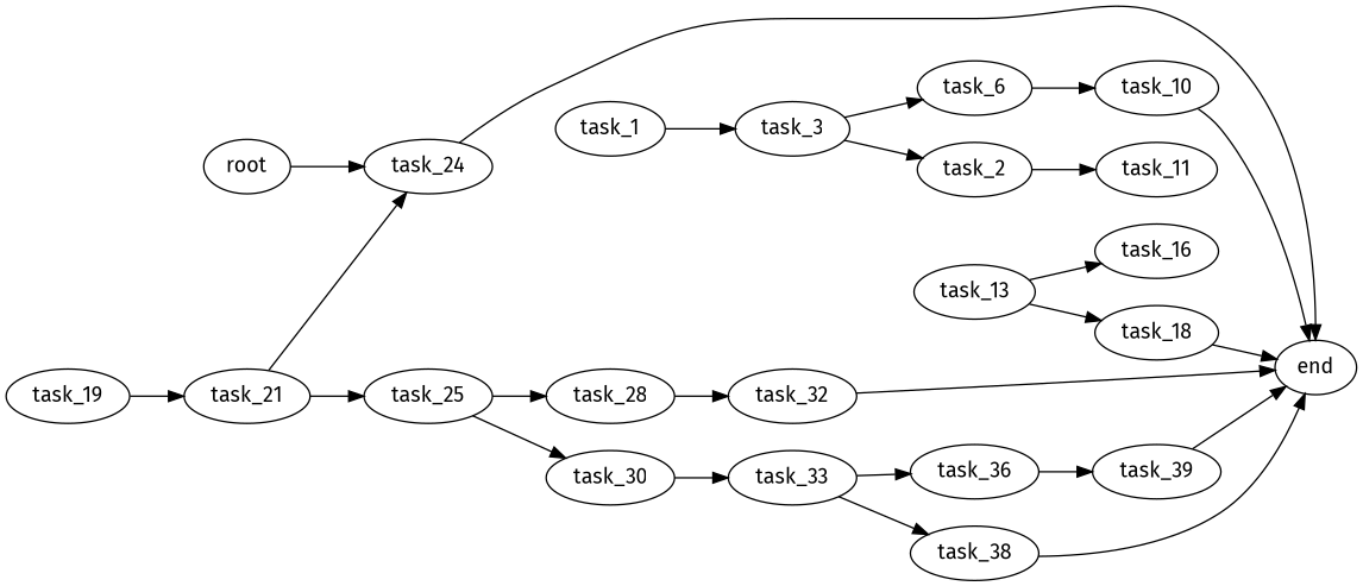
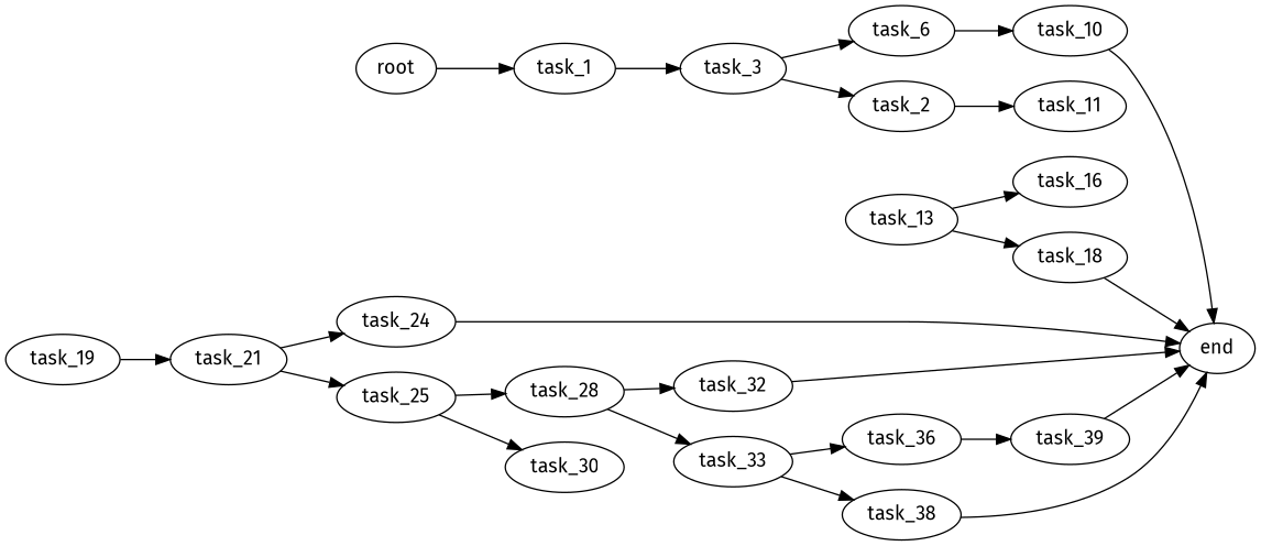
  digraph {
    fontname="Fira Sans"
    rankdir=LR
    node [fontname="Fira Sans"]
    edge [fontname="Fira Sans"]
    root
    task_1
    task_3
    task_6
    n5 [label=task_2]
    task_10
    task_11
    end
    task_13
    task_16
    task_18
    task_19
    task_21
    task_24
    task_25
    task_28
    task_30
    task_32
    task_33
    task_36
    task_38
    task_39
-   root -> task_24
+   root -> task_1
    task_1 -> task_3
    task_3 -> task_6
    task_3 -> n5
    task_6 -> task_10
    n5 -> task_11
    task_10 -> end
    task_13 -> task_16
    task_13 -> task_18
    task_18 -> end
    task_19 -> task_21
    task_21 -> task_24
    task_21 -> task_25
    task_24 -> end
    task_25 -> task_28
    task_25 -> task_30
    task_28 -> task_32
-   task_30 -> task_33
+   task_28 -> task_33
    task_32 -> end
    task_33 -> task_36
    task_33 -> task_38
    task_36 -> task_39
    task_38 -> end
    task_39 -> end
  }
